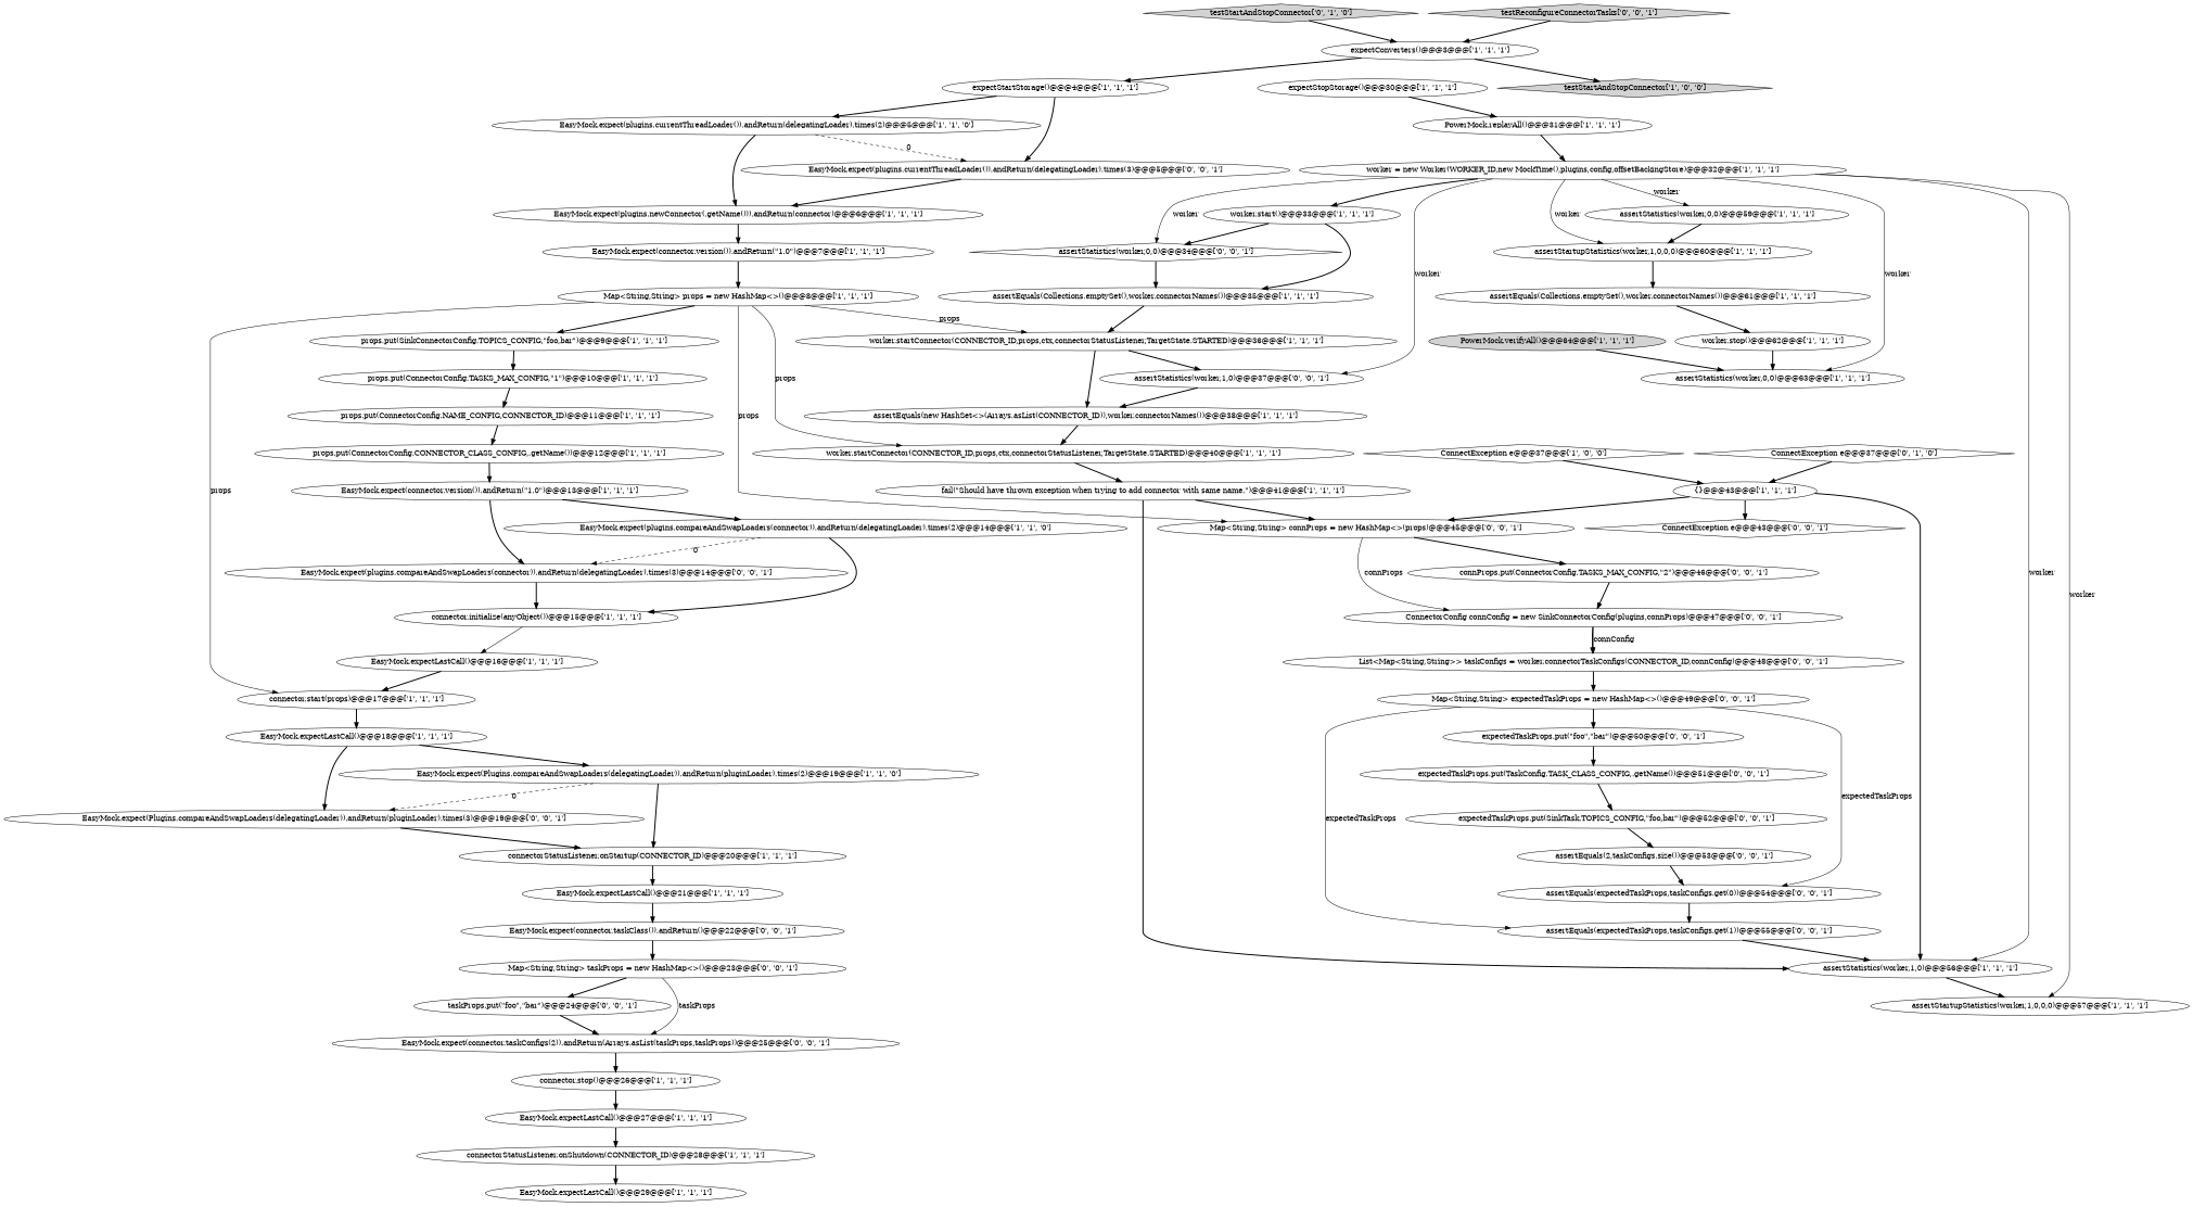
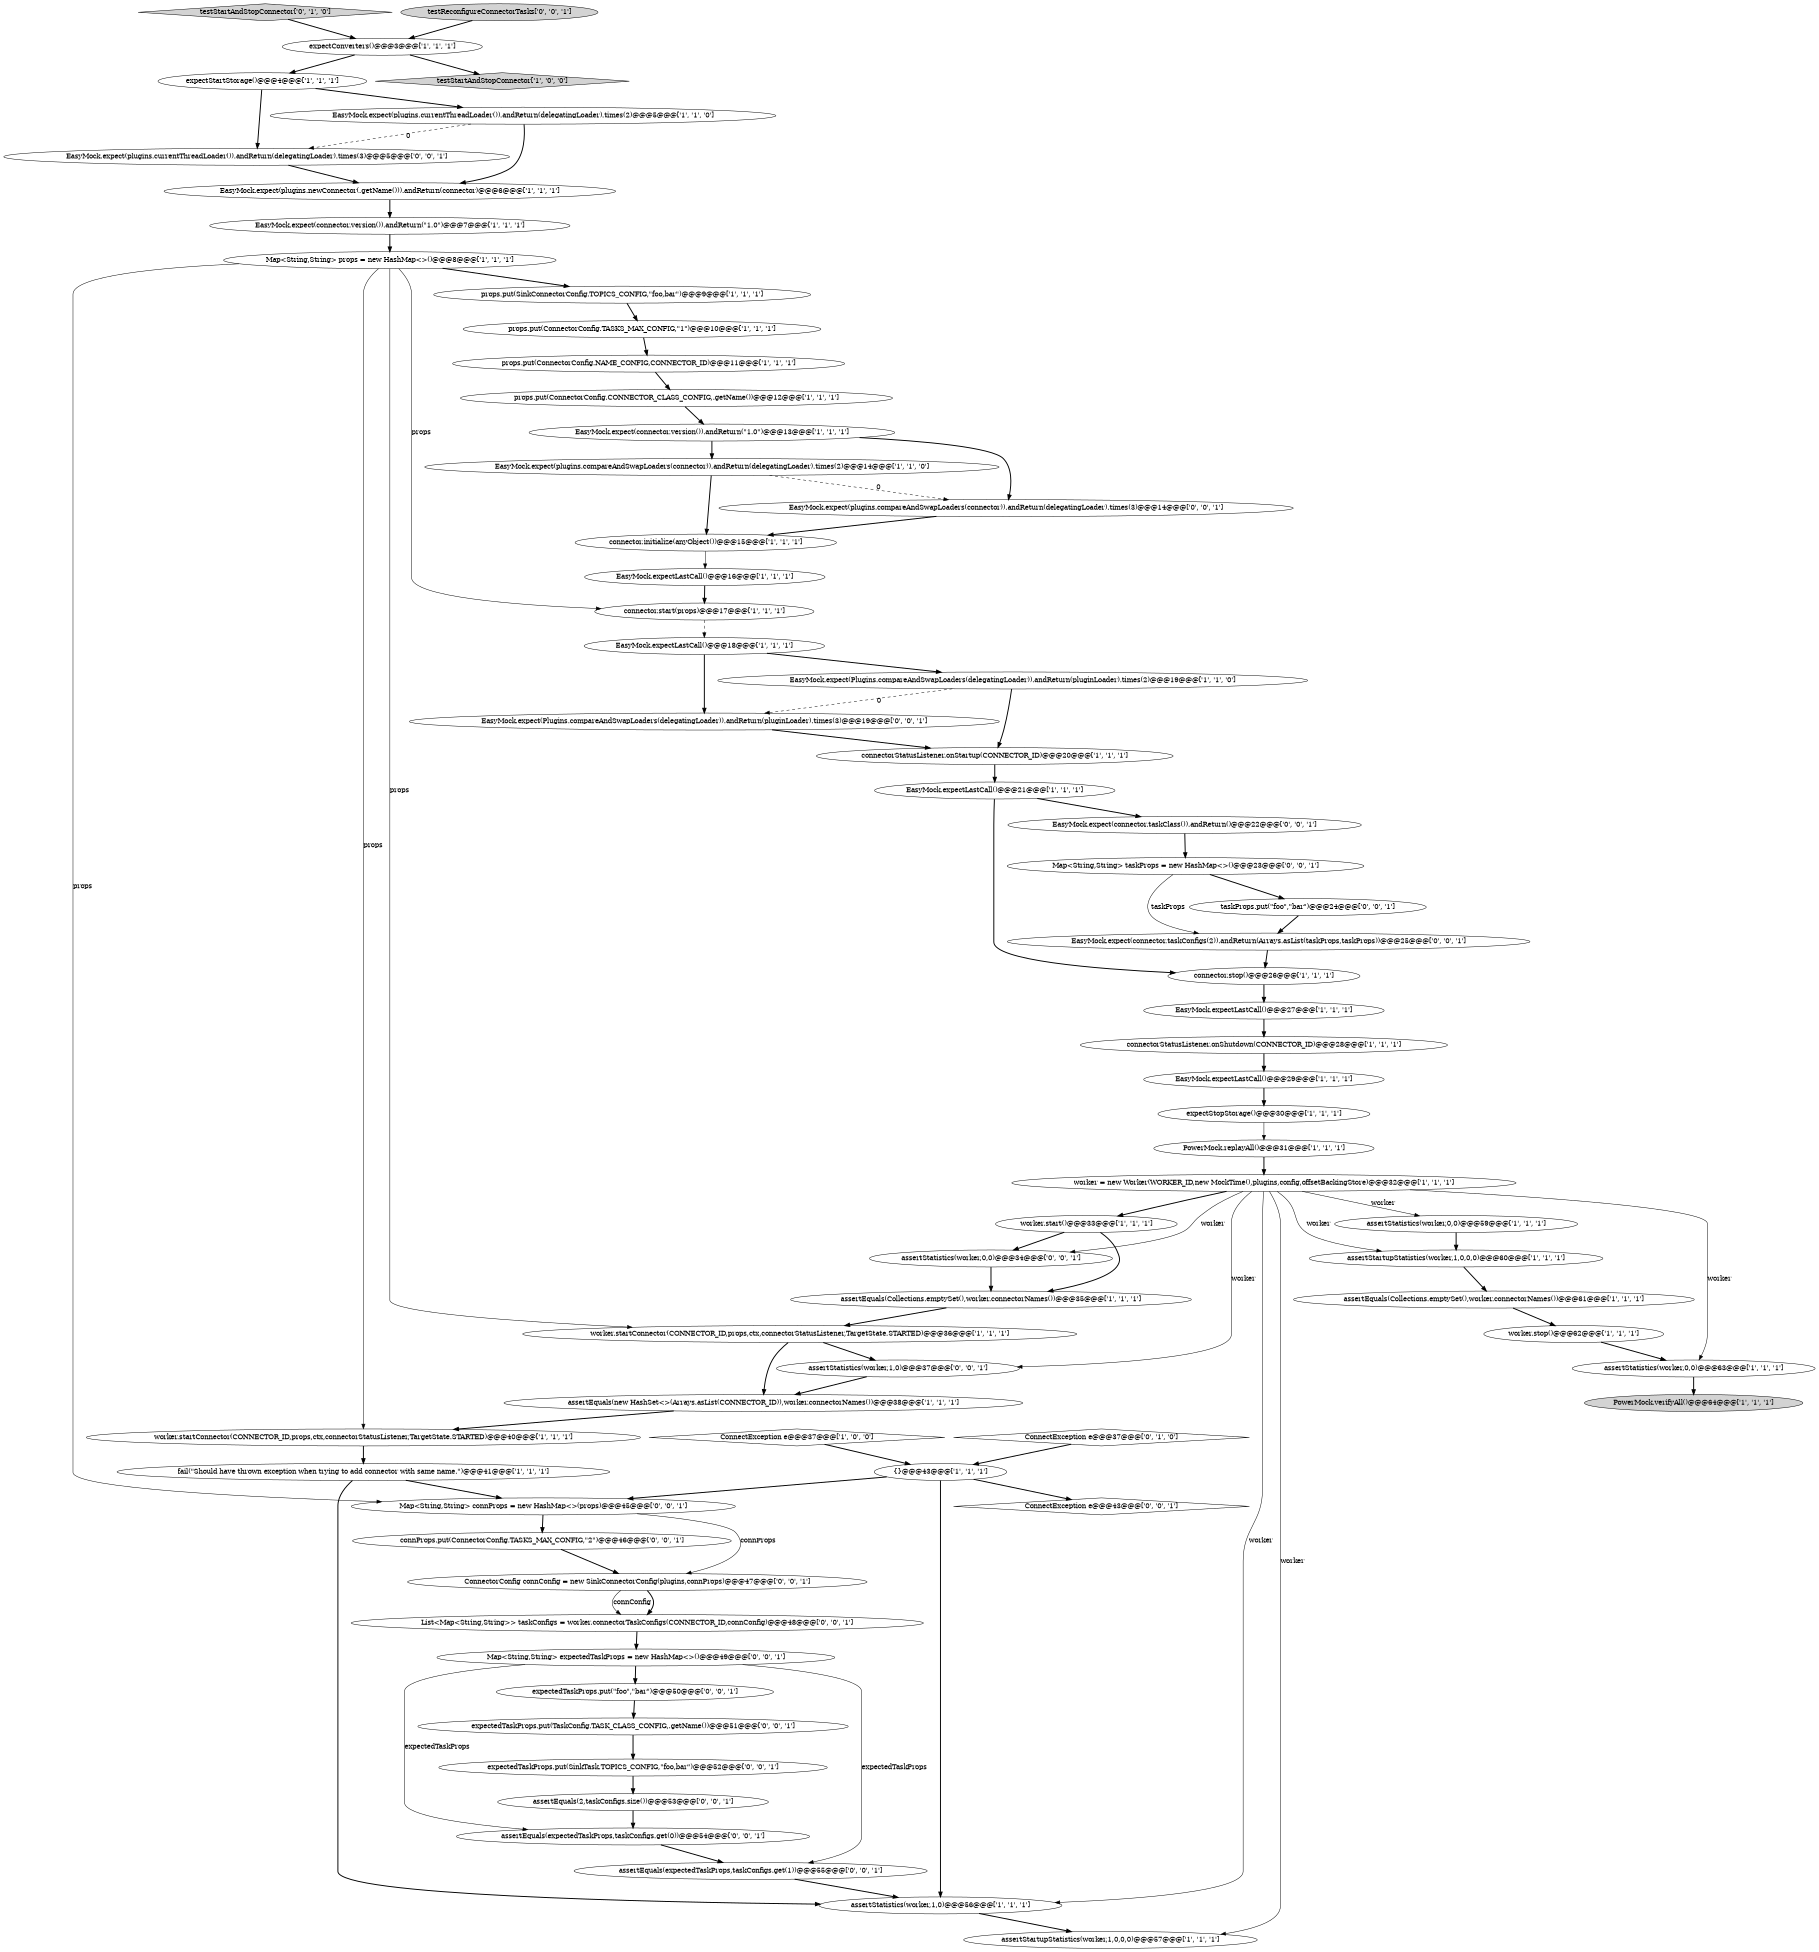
  digraph {
    node [fillcolor=white shape=ellipse style=filled]
    edge [style=bold]
    n1 [label="expectConverters()@@@3@@@['1', '1', '1']"]
    n2 [label="expectStartStorage()@@@4@@@['1', '1', '1']"]
    n3 [fillcolor=lightgray label="testStartAndStopConnector['1', '0', '0']" shape=diamond]
    n4 [label="EasyMock.expect(plugins.currentThreadLoader()).andReturn(delegatingLoader).times(3)@@@5@@@['0', '0', '1']"]
    n5 [label="EasyMock.expect(plugins.currentThreadLoader()).andReturn(delegatingLoader).times(2)@@@5@@@['1', '1', '0']"]
    n6 [fillcolor=lightgray label="testStartAndStopConnector['0', '1', '0']" shape=diamond]
    n7 [label="expectStopStorage()@@@30@@@['1', '1', '1']"]
    n8 [label="PowerMock.replayAll()@@@31@@@['1', '1', '1']"]
    n9 [label="worker = new Worker(WORKER_ID,new MockTime(),plugins,config,offsetBackingStore)@@@32@@@['1', '1', '1']"]
    n10 [label="{}@@@43@@@['1', '1', '1']"]
    n11 [label="assertStatistics(worker,1,0)@@@56@@@['1', '1', '1']"]
    n12 [label="Map<String,String> connProps = new HashMap<>(props)@@@45@@@['0', '0', '1']"]
    n13 [label="ConnectException e@@@43@@@['0', '0', '1']" shape=diamond]
    n14 [label="assertStartupStatistics(worker,1,0,0,0)@@@57@@@['1', '1', '1']"]
    n15 [label="connProps.put(ConnectorConfig.TASKS_MAX_CONFIG,\"2\")@@@46@@@['0', '0', '1']"]
    n16 [label="ConnectorConfig connConfig = new SinkConnectorConfig(plugins,connProps)@@@47@@@['0', '0', '1']"]
    n17 [label="EasyMock.expect(plugins.newConnector(.getName())).andReturn(connector)@@@6@@@['1', '1', '1']"]
    n18 [label="Map<String,String> expectedTaskProps = new HashMap<>()@@@49@@@['0', '0', '1']"]
    n19 [label="expectedTaskProps.put(\"foo\",\"bar\")@@@50@@@['0', '0', '1']"]
    n20 [label="assertEquals(expectedTaskProps,taskConfigs.get(0))@@@54@@@['0', '0', '1']"]
    n21 [label="assertEquals(expectedTaskProps,taskConfigs.get(1))@@@55@@@['0', '0', '1']"]
    n22 [label="expectedTaskProps.put(TaskConfig.TASK_CLASS_CONFIG,.getName())@@@51@@@['0', '0', '1']"]
    n23 [label="connector.initialize(anyObject())@@@15@@@['1', '1', '1']"]
    n24 [label="EasyMock.expectLastCall()@@@16@@@['1', '1', '1']"]
    n25 [label="connector.start(props)@@@17@@@['1', '1', '1']"]
    n26 [label="assertStatistics(worker,0,0)@@@59@@@['1', '1', '1']"]
    n27 [label="assertStartupStatistics(worker,1,0,0,0)@@@60@@@['1', '1', '1']"]
    n28 [label="Map<String,String> props = new HashMap<>()@@@8@@@['1', '1', '1']"]
    n29 [label="worker.startConnector(CONNECTOR_ID,props,ctx,connectorStatusListener,TargetState.STARTED)@@@36@@@['1', '1', '1']"]
    n30 [label="worker.startConnector(CONNECTOR_ID,props,ctx,connectorStatusListener,TargetState.STARTED)@@@40@@@['1', '1', '1']"]
    n31 [label="props.put(SinkConnectorConfig.TOPICS_CONFIG,\"foo,bar\")@@@9@@@['1', '1', '1']"]
    n32 [label="assertStatistics(worker,1,0)@@@37@@@['0', '0', '1']"]
    n33 [label="assertEquals(new HashSet<>(Arrays.asList(CONNECTOR_ID)),worker.connectorNames())@@@38@@@['1', '1', '1']"]
    n34 [label="fail(\"Should have thrown exception when trying to add connector with same name.\")@@@41@@@['1', '1', '1']"]
    n35 [label="props.put(ConnectorConfig.TASKS_MAX_CONFIG,\"1\")@@@10@@@['1', '1', '1']"]
    n36 [label="EasyMock.expectLastCall()@@@18@@@['1', '1', '1']"]
    n37 [label="EasyMock.expectLastCall()@@@29@@@['1', '1', '1']"]
    n38 [label="EasyMock.expect(Plugins.compareAndSwapLoaders(delegatingLoader)).andReturn(pluginLoader).times(3)@@@19@@@['0', '0', '1']"]
    n39 [label="connectorStatusListener.onStartup(CONNECTOR_ID)@@@20@@@['1', '1', '1']"]
    n40 [label="EasyMock.expectLastCall()@@@21@@@['1', '1', '1']"]
    n41 [label="expectedTaskProps.put(SinkTask.TOPICS_CONFIG,\"foo,bar\")@@@52@@@['0', '0', '1']"]
    n42 [label="assertEquals(Collections.emptySet(),worker.connectorNames())@@@35@@@['1', '1', '1']"]
    n43 [label="worker.stop()@@@62@@@['1', '1', '1']"]
    n44 [label="assertStatistics(worker,0,0)@@@63@@@['1', '1', '1']"]
    n45 [fillcolor=lightgray label="PowerMock.verifyAll()@@@64@@@['1', '1', '1']"]
    n46 [label="assertEquals(2,taskConfigs.size())@@@53@@@['0', '0', '1']"]
    n47 [label="List<Map<String,String>> taskConfigs = worker.connectorTaskConfigs(CONNECTOR_ID,connConfig)@@@48@@@['0', '0', '1']"]
-   n48 [label="assertStatistics(worker,0,0)@@@34@@@['0', '0', '1']" shape=diamond]
+   n48 [label="assertStatistics(worker,0,0)@@@34@@@['0', '0', '1']"]
    n49 [label="worker.start()@@@33@@@['1', '1', '1']"]
    n50 [label="taskProps.put(\"foo\",\"bar\")@@@24@@@['0', '0', '1']"]
    n51 [label="EasyMock.expect(connector.taskConfigs(2)).andReturn(Arrays.asList(taskProps,taskProps))@@@25@@@['0', '0', '1']"]
    n52 [label="connector.stop()@@@26@@@['1', '1', '1']"]
    n53 [label="EasyMock.expect(connector.taskClass()).andReturn()@@@22@@@['0', '0', '1']"]
    n54 [label="EasyMock.expectLastCall()@@@27@@@['1', '1', '1']"]
    n55 [label="Map<String,String> taskProps = new HashMap<>()@@@23@@@['0', '0', '1']"]
-   n56 [fillcolor=lightgray label="testReconfigureConnectorTasks['0', '0', '1']" shape=diamond]
+   n56 [fillcolor=lightgray label="testReconfigureConnectorTasks['0', '0', '1']"]
    n57 [label="EasyMock.expect(connector.version()).andReturn(\"1.0\")@@@7@@@['1', '1', '1']"]
    n58 [label="assertEquals(Collections.emptySet(),worker.connectorNames())@@@61@@@['1', '1', '1']"]
    n59 [label="EasyMock.expect(Plugins.compareAndSwapLoaders(delegatingLoader)).andReturn(pluginLoader).times(2)@@@19@@@['1', '1', '0']"]
    n60 [label="props.put(ConnectorConfig.NAME_CONFIG,CONNECTOR_ID)@@@11@@@['1', '1', '1']"]
    n61 [label="props.put(ConnectorConfig.CONNECTOR_CLASS_CONFIG,.getName())@@@12@@@['1', '1', '1']"]
    n62 [label="EasyMock.expect(connector.version()).andReturn(\"1.0\")@@@13@@@['1', '1', '1']"]
    n63 [label="EasyMock.expect(plugins.compareAndSwapLoaders(connector)).andReturn(delegatingLoader).times(3)@@@14@@@['0', '0', '1']"]
    n64 [label="EasyMock.expect(plugins.compareAndSwapLoaders(connector)).andReturn(delegatingLoader).times(2)@@@14@@@['1', '1', '0']"]
    n65 [label="ConnectException e@@@37@@@['1', '0', '0']" shape=diamond]
    n66 [label="connectorStatusListener.onShutdown(CONNECTOR_ID)@@@28@@@['1', '1', '1']"]
    n67 [label="ConnectException e@@@37@@@['0', '1', '0']" shape=diamond]
    n1 -> n2
    n1 -> n3
    n2 -> n4
    n2 -> n5
    n4 -> n17
    n5 -> n4 [label=0 style=dashed]
    n5 -> n17
    n6 -> n1
-   n7 -> n8
+   n7 -> n8 [style=solid]
    n8 -> n9
    n9 -> n11 [label=worker style=solid]
    n9 -> n14 [label=worker style=solid]
    n9 -> n26 [label=worker style=solid]
    n9 -> n27 [label=worker style=solid]
    n9 -> n32 [label=worker style=solid]
    n9 -> n44 [label=worker style=solid]
    n9 -> n48 [label=worker style=solid]
    n9 -> n49
    n10 -> n11
    n10 -> n12
    n10 -> n13
    n11 -> n14
    n12 -> n15
    n12 -> n16 [label=connProps style=solid]
    n15 -> n16
    n16 -> n47
    n16 -> n47 [label=connConfig style=solid]
    n17 -> n57
    n18 -> n19
    n18 -> n20 [label=expectedTaskProps style=solid]
    n18 -> n21 [label=expectedTaskProps style=solid]
    n19 -> n22
    n20 -> n21
    n21 -> n11
    n22 -> n41
    n23 -> n24 [style=solid]
    n24 -> n25
-   n25 -> n36
+   n25 -> n36 [style=dashed]
    n26 -> n27
    n27 -> n58
    n28 -> n12 [label=props style=solid]
    n28 -> n25 [label=props style=solid]
    n28 -> n29 [label=props style=solid]
    n28 -> n30 [label=props style=solid]
    n28 -> n31
    n29 -> n32
    n29 -> n33
    n30 -> n34
    n31 -> n35
    n32 -> n33
    n33 -> n30
    n34 -> n11
    n34 -> n12
    n35 -> n60
    n36 -> n38
    n36 -> n59
+   n37 -> n7
    n38 -> n39
    n39 -> n40
+   n40 -> n52
    n40 -> n53
    n41 -> n46
    n42 -> n29
    n43 -> n44
-   n45 -> n44
+   n44 -> n45
    n46 -> n20
    n47 -> n18
    n48 -> n42
    n49 -> n42
    n49 -> n48
    n50 -> n51
    n51 -> n52
    n52 -> n54
    n53 -> n55
    n54 -> n66
    n55 -> n50
    n55 -> n51 [label=taskProps style=solid]
    n56 -> n1
    n57 -> n28
    n58 -> n43
    n59 -> n38 [label=0 style=dashed]
    n59 -> n39
    n60 -> n61
    n61 -> n62
    n62 -> n63
    n62 -> n64
    n63 -> n23
    n64 -> n23
    n64 -> n63 [label=0 style=dashed]
    n65 -> n10
    n66 -> n37
    n67 -> n10
  }
